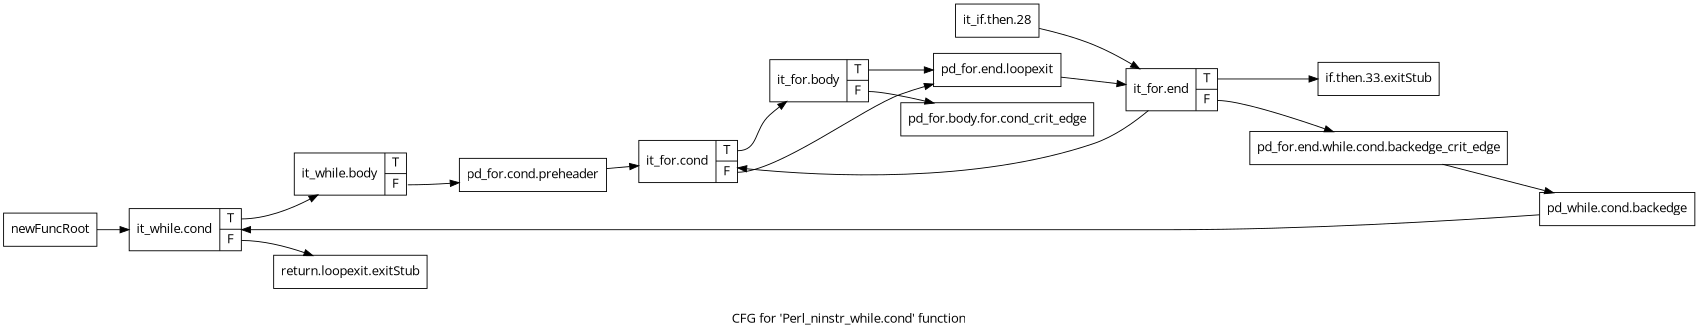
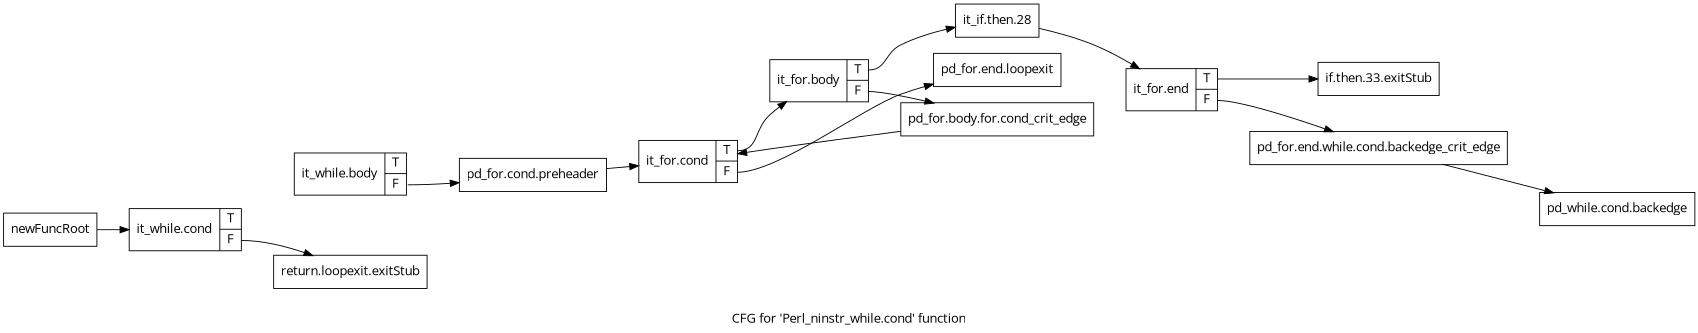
  digraph {
    fontname="Open Sans"
    label="CFG for 'Perl_ninstr_while.cond' function"
    rankdir=LR
    node [fontname="Open Sans" shape=record]
    edge [fontname="Open Sans"]
    n1 [label="{newFuncRoot}"]
    n2 [label="{it_while.cond|{<s0>T|<s1>F}}"]
    n3 [label="{return.loopexit.exitStub}"]
    n4 [label="{it_while.body|{<s0>T|<s1>F}}"]
    n5 [label="{pd_for.cond.preheader}"]
    n6 [label="{if.then.33.exitStub}"]
    n7 [label="{it_for.cond|{<s0>T|<s1>F}}"]
    n8 [label="{pd_while.cond.backedge}"]
    n9 [label="{it_for.body|{<s0>T|<s1>F}}"]
    n10 [label="{pd_for.end.loopexit}"]
    n11 [label="{it_if.then.28}"]
    n12 [label="{pd_for.body.for.cond_crit_edge}"]
    n13 [label="{it_for.end|{<s0>T|<s1>F}}"]
    n14 [label="{pd_for.end.while.cond.backedge_crit_edge}"]
    n1 -> n2
    n2 -> n3 [tailport=s1]
-   n2 -> n4 [tailport=s0]
    n4 -> n5 [tailport=s1]
    n5 -> n7
    n7 -> n9 [tailport=s0]
    n7 -> n10 [tailport=s1]
-   n8 -> n2
-   n9 -> n10 [tailport=s0]
+   n9 -> n11 [tailport=s0]
    n9 -> n12 [tailport=s1]
-   n10 -> n13
    n11 -> n13
-   n13 -> n7
+   n12 -> n7
    n13 -> n6 [tailport=s0]
    n13 -> n14 [tailport=s1]
    n14 -> n8
  }
